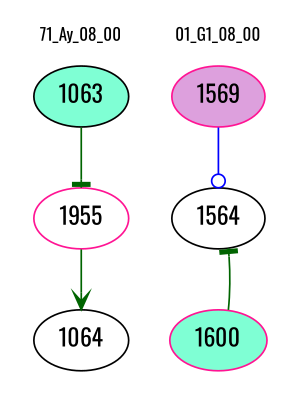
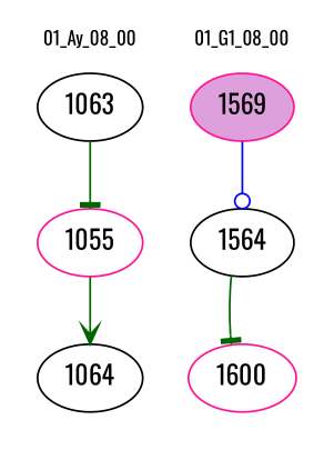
  digraph {
    fontname=Oswald
    node [color=black fillcolor=white fontname=Oswald style=filled]
    edge [arrowhead=tee color=darkgreen fontname=Oswald]
-   n1 [fillcolor=aquamarine label=1063]
-   n2 [color=deeppink label=1955]
+   n1 [label=1063]
+   n2 [color=deeppink label=1055]
    n3 [label=1064]
    n4 [color=deeppink fillcolor=plum label=1569]
    n5 [label=1564]
-   n6 [color=deeppink fillcolor=aquamarine label=1600]
+   n6 [color=deeppink label=1600]
    subgraph cluster_1 {
      color=white
      fontsize=10
-     label="71_Ay_08_00"
+     label="01_Ay_08_00"
      n1
      n2
      n3
    }
    subgraph cluster_2 {
      color=white
      fontsize=10
      label="01_G1_08_00"
      n4
      n5
      n6
    }
    n1 -> n2
    n2 -> n3 [arrowhead=vee]
    n4 -> n5 [arrowhead=odot color=blue]
-   n6 -> n5
+   n5 -> n6
  }
